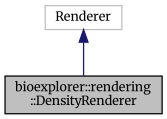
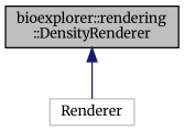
  digraph {
    fontname=Merriweather
    node [fontname=Merriweather fontsize=10 shape=record style=filled]
    n1 [color=black fillcolor=grey75 fontcolor=black height=0.2 label="bioexplorer::rendering\l::DensityRenderer" width=0.4]
    n2 [color=grey75 fillcolor=white height=0.2 label=Renderer width=0.4]
-   n2 -> n1 [color=midnightblue dir=back fontname=Merriweather fontsize=10 labelfontname=Helvetica labelfontsize=10 style=solid]
+   n1 -> n2 [color=midnightblue dir=back fontname=Merriweather fontsize=10 labelfontname=Helvetica labelfontsize=10 style=solid]
  }
